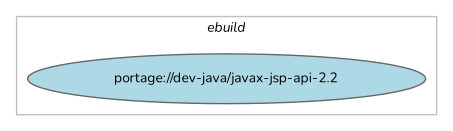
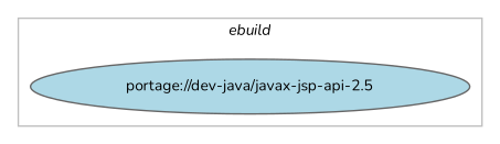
  digraph {
    compound=true
    concentrate=true
    fontname=Nunito
    fontsize=10
    newrank=true
    rankdir=LR
    ranksep=1.5
-   n1 [color=gray40 fontname=Nunito fontsize=10 label="portage://dev-java/javax-jsp-api-2.2" width=4 style=filled fillcolor=lightblue]
+   n1 [color=gray40 fontname=Nunito fontsize=10 label="portage://dev-java/javax-jsp-api-2.5" width=4 style=filled fillcolor=lightblue]
    subgraph cluster_1 {
      color=gray
      label=<<i>ebuild</i>>
      n1
    }
    subgraph cluster_2 {
      color=gray
      label=<<i>dependencies</i>>
      subgraph cluster_3 {
        color=gray
        fillcolor="#eeeeee"
        label=<<i>compile</i>>
        style=filled
      }
      subgraph cluster_4 {
        color=gray
        fillcolor="#eeeeee"
        label=<<i>compile and run</i>>
        style=filled
      }
      subgraph cluster_5 {
        color=gray
        fillcolor="#eeeeee"
        label=<<i>run</i>>
        style=filled
      }
    }
    subgraph cluster_6 {
      color=gray
      label=<<i>candidates</i>>
      rank=same
    }
  }
